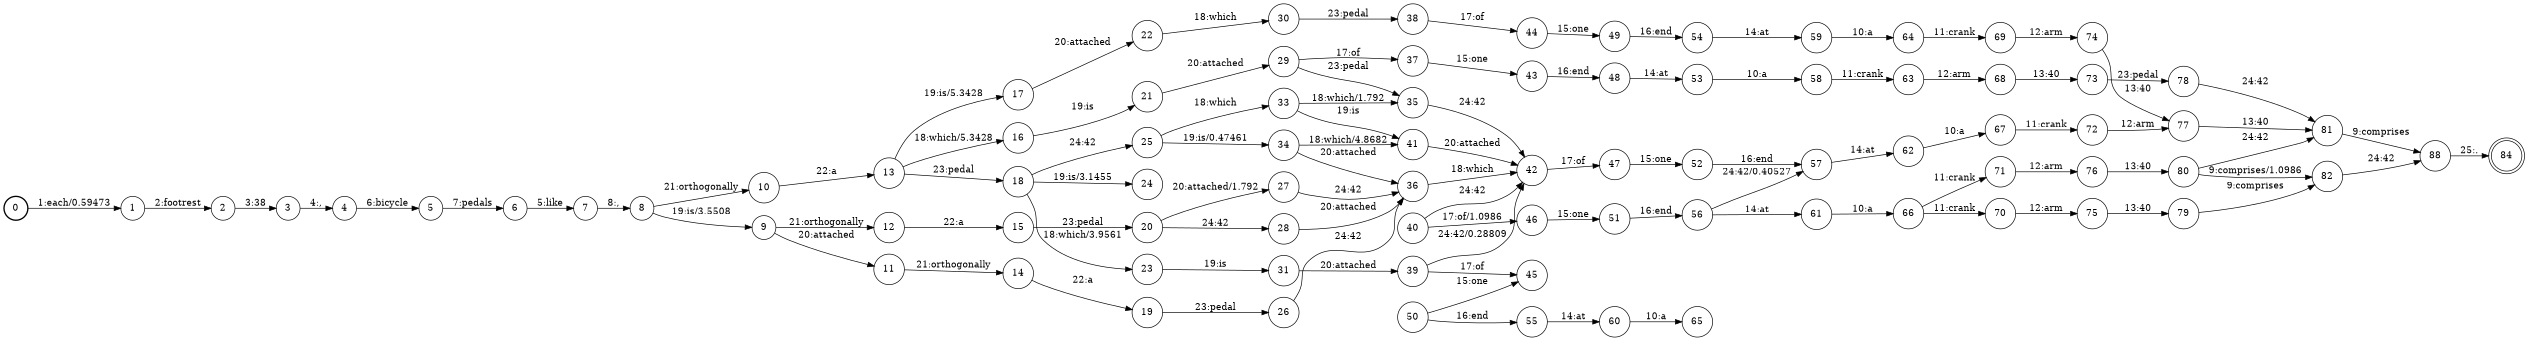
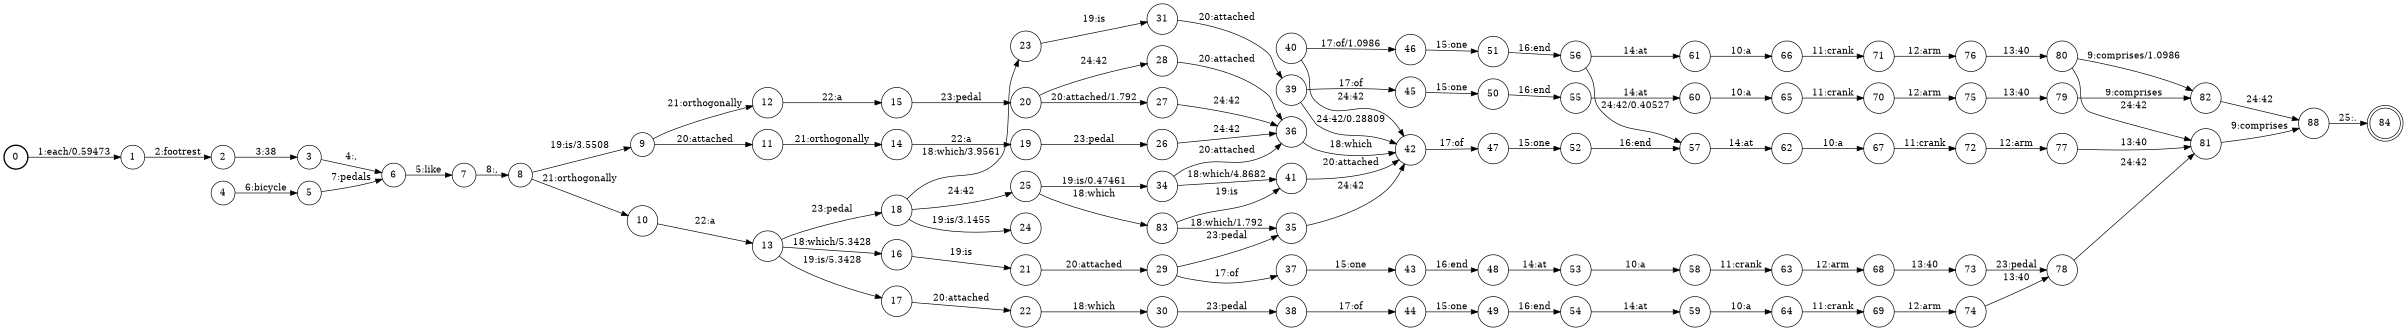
  digraph {
    nodesep=0.25
    rankdir=LR
    ranksep=0.4
    node [fontsize=14 shape=circle style=solid]
    edge [fontsize=14]
    n1 [label=0 style=bold]
    n2 [label=1]
    n3 [label=2]
    n4 [label=3]
    n5 [label=4]
    n6 [label=5]
    n7 [label=6]
    n8 [label=7]
    n9 [label=8]
    n10 [label=9]
    n11 [label=10]
    n12 [label=11]
    n13 [label=12]
    n14 [label=13]
    n15 [label=14]
    n16 [label=15]
    n17 [label=16]
    n18 [label=17]
    n19 [label=18]
    n20 [label=19]
    n21 [label=20]
    n22 [label=21]
    n23 [label=22]
    n24 [label=23]
    n25 [label=24]
    n26 [label=25]
    n27 [label=26]
    n28 [label=27]
    n29 [label=28]
    n30 [label=29]
    n31 [label=30]
    n32 [label=31]
-   n33 [label=33]
+   n33 [label=83]
    n34 [label=34]
    n35 [label=36]
    n36 [label=35]
    n37 [label=37]
    n38 [label=38]
    n39 [label=39]
    n40 [label=41]
    n41 [label=42]
    n42 [label=43]
    n43 [label=44]
    n44 [label=45]
    n45 [label=40]
    n46 [label=46]
    n47 [label=47]
    n48 [label=48]
    n49 [label=49]
    n50 [label=50]
    n51 [label=51]
    n52 [label=52]
    n53 [label=53]
    n54 [label=54]
    n55 [label=55]
    n56 [label=56]
    n57 [label=57]
    n58 [label=58]
    n59 [label=59]
    n60 [label=60]
    n61 [label=61]
    n62 [label=62]
    n63 [label=63]
    n64 [label=64]
    n65 [label=65]
    n66 [label=66]
    n67 [label=67]
    n68 [label=68]
    n69 [label=69]
    n70 [label=70]
    n71 [label=71]
    n72 [label=72]
    n73 [label=73]
    n74 [label=74]
    n75 [label=75]
    n76 [label=76]
    n77 [label=77]
    n78 [label=78]
    n79 [label=79]
    n80 [label=80]
    n81 [label=81]
    n82 [label=82]
    n83 [label=88]
    n84 [label=84 shape=doublecircle]
    n1 -> n2 [label="1:each/0.59473"]
    n2 -> n3 [label="2:footrest"]
    n3 -> n4 [label="3:38"]
-   n4 -> n5 [label="4:,"]
+   n4 -> n7 [label="4:,"]
    n5 -> n6 [label="6:bicycle"]
    n6 -> n7 [label="7:pedals"]
    n7 -> n8 [label="5:like"]
    n8 -> n9 [label="8:,"]
    n9 -> n10 [label="19:is/3.5508"]
    n9 -> n11 [label="21:orthogonally"]
    n10 -> n12 [label="20:attached"]
    n10 -> n13 [label="21:orthogonally"]
    n11 -> n14 [label="22:a"]
    n12 -> n15 [label="21:orthogonally"]
    n13 -> n16 [label="22:a"]
    n14 -> n17 [label="18:which/5.3428"]
    n14 -> n18 [label="19:is/5.3428"]
    n14 -> n19 [label="23:pedal"]
    n15 -> n20 [label="22:a"]
    n16 -> n21 [label="23:pedal"]
    n17 -> n22 [label="19:is"]
    n18 -> n23 [label="20:attached"]
    n19 -> n24 [label="18:which/3.9561"]
    n19 -> n25 [label="19:is/3.1455"]
    n19 -> n26 [label="24:42"]
    n20 -> n27 [label="23:pedal"]
    n21 -> n28 [label="20:attached/1.792"]
    n21 -> n29 [label="24:42"]
    n22 -> n30 [label="20:attached"]
    n23 -> n31 [label="18:which"]
    n24 -> n32 [label="19:is"]
    n26 -> n33 [label="18:which"]
    n26 -> n34 [label="19:is/0.47461"]
    n27 -> n35 [label="24:42"]
    n28 -> n35 [label="24:42"]
    n29 -> n35 [label="20:attached"]
    n30 -> n36 [label="23:pedal"]
    n30 -> n37 [label="17:of"]
    n31 -> n38 [label="23:pedal"]
    n32 -> n39 [label="20:attached"]
    n33 -> n36 [label="18:which/1.792"]
    n33 -> n40 [label="19:is"]
    n34 -> n35 [label="20:attached"]
    n34 -> n40 [label="18:which/4.8682"]
    n35 -> n41 [label="18:which"]
    n36 -> n41 [label="24:42"]
    n37 -> n42 [label="15:one"]
    n38 -> n43 [label="17:of"]
    n39 -> n41 [label="24:42/0.28809"]
    n39 -> n44 [label="17:of"]
    n40 -> n41 [label="20:attached"]
    n41 -> n47 [label="17:of"]
    n42 -> n48 [label="16:end"]
    n43 -> n49 [label="15:one"]
-   n50 -> n44 [label="15:one"]
+   n44 -> n50 [label="15:one"]
    n45 -> n41 [label="24:42"]
    n45 -> n46 [label="17:of/1.0986"]
    n46 -> n51 [label="15:one"]
    n47 -> n52 [label="15:one"]
    n48 -> n53 [label="14:at"]
    n49 -> n54 [label="16:end"]
    n50 -> n55 [label="16:end"]
    n51 -> n56 [label="16:end"]
    n52 -> n57 [label="16:end"]
    n53 -> n58 [label="10:a"]
    n54 -> n59 [label="14:at"]
    n55 -> n60 [label="14:at"]
    n56 -> n57 [label="24:42/0.40527"]
    n56 -> n61 [label="14:at"]
    n57 -> n62 [label="14:at"]
    n58 -> n63 [label="11:crank"]
    n59 -> n64 [label="10:a"]
    n60 -> n65 [label="10:a"]
    n61 -> n66 [label="10:a"]
    n62 -> n67 [label="10:a"]
    n63 -> n68 [label="12:arm"]
    n64 -> n69 [label="11:crank"]
-   n66 -> n70 [label="11:crank"]
+   n65 -> n70 [label="11:crank"]
    n66 -> n71 [label="11:crank"]
    n67 -> n72 [label="11:crank"]
    n68 -> n73 [label="13:40"]
    n69 -> n74 [label="12:arm"]
    n70 -> n75 [label="12:arm"]
    n71 -> n76 [label="12:arm"]
    n72 -> n77 [label="12:arm"]
    n73 -> n78 [label="23:pedal"]
-   n74 -> n77 [label="13:40"]
+   n74 -> n78 [label="13:40"]
    n75 -> n79 [label="13:40"]
    n76 -> n80 [label="13:40"]
    n77 -> n81 [label="13:40"]
    n78 -> n81 [label="24:42"]
    n79 -> n82 [label="9:comprises"]
    n80 -> n81 [label="24:42"]
    n80 -> n82 [label="9:comprises/1.0986"]
    n81 -> n83 [label="9:comprises"]
    n82 -> n83 [label="24:42"]
    n83 -> n84 [label="25:."]
  }
